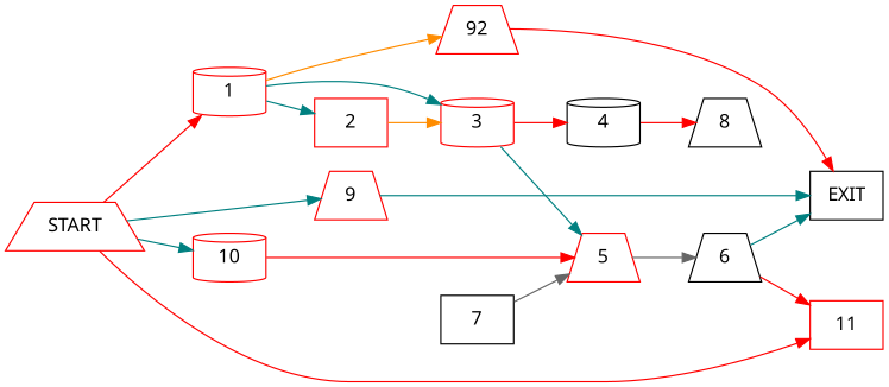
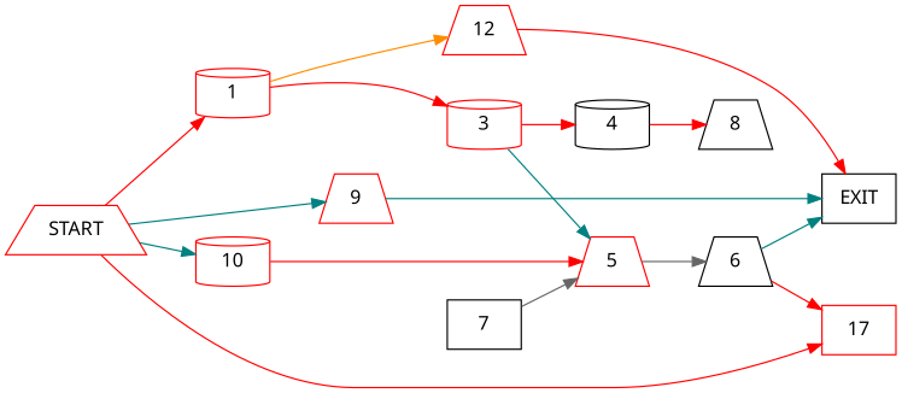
  digraph {
    fontname="Noto Sans"
    rankdir=LR
    node [color=red fontname="Noto Sans" shape=trapezium]
    edge [color=red fontname="Noto Sans"]
    n1 [label=START]
    1 [shape=cylinder]
    9
    10 [shape=cylinder]
-   11 [shape=box]
-   12 [label=92]
-   2 [shape=box]
+   11 [shape=box label=17]
+   12
    3 [shape=cylinder]
    n9 [color=black label=EXIT shape=box]
    5
    4 [color=black shape=cylinder]
    8 [color=black]
    6 [color=black]
    7 [color=black shape=box]
    n1 -> 1
    n1 -> 9 [color=teal]
    n1 -> 10 [color=teal]
    n1 -> 11
    1 -> 12 [color=darkorange]
-   1 -> 2 [color=teal]
-   1 -> 3 [color=teal]
+   1 -> 3
    9 -> n9 [color=teal]
    10 -> 5
    12 -> n9
-   2 -> 3 [color=darkorange]
    3 -> 5 [color=teal]
    3 -> 4
    5 -> 6 [color=gray40]
    4 -> 8
    6 -> 11
    6 -> n9 [color=teal]
    7 -> 5 [color=gray40]
  }
